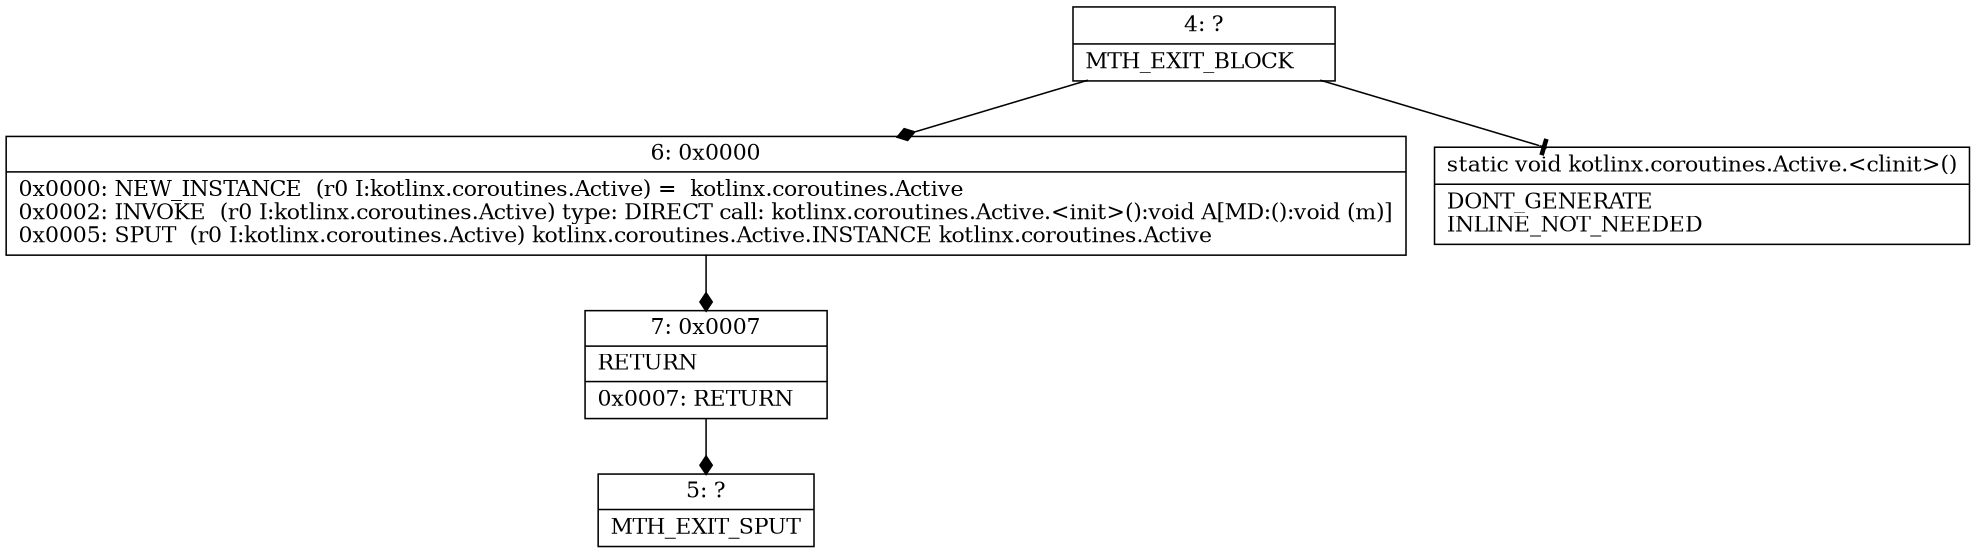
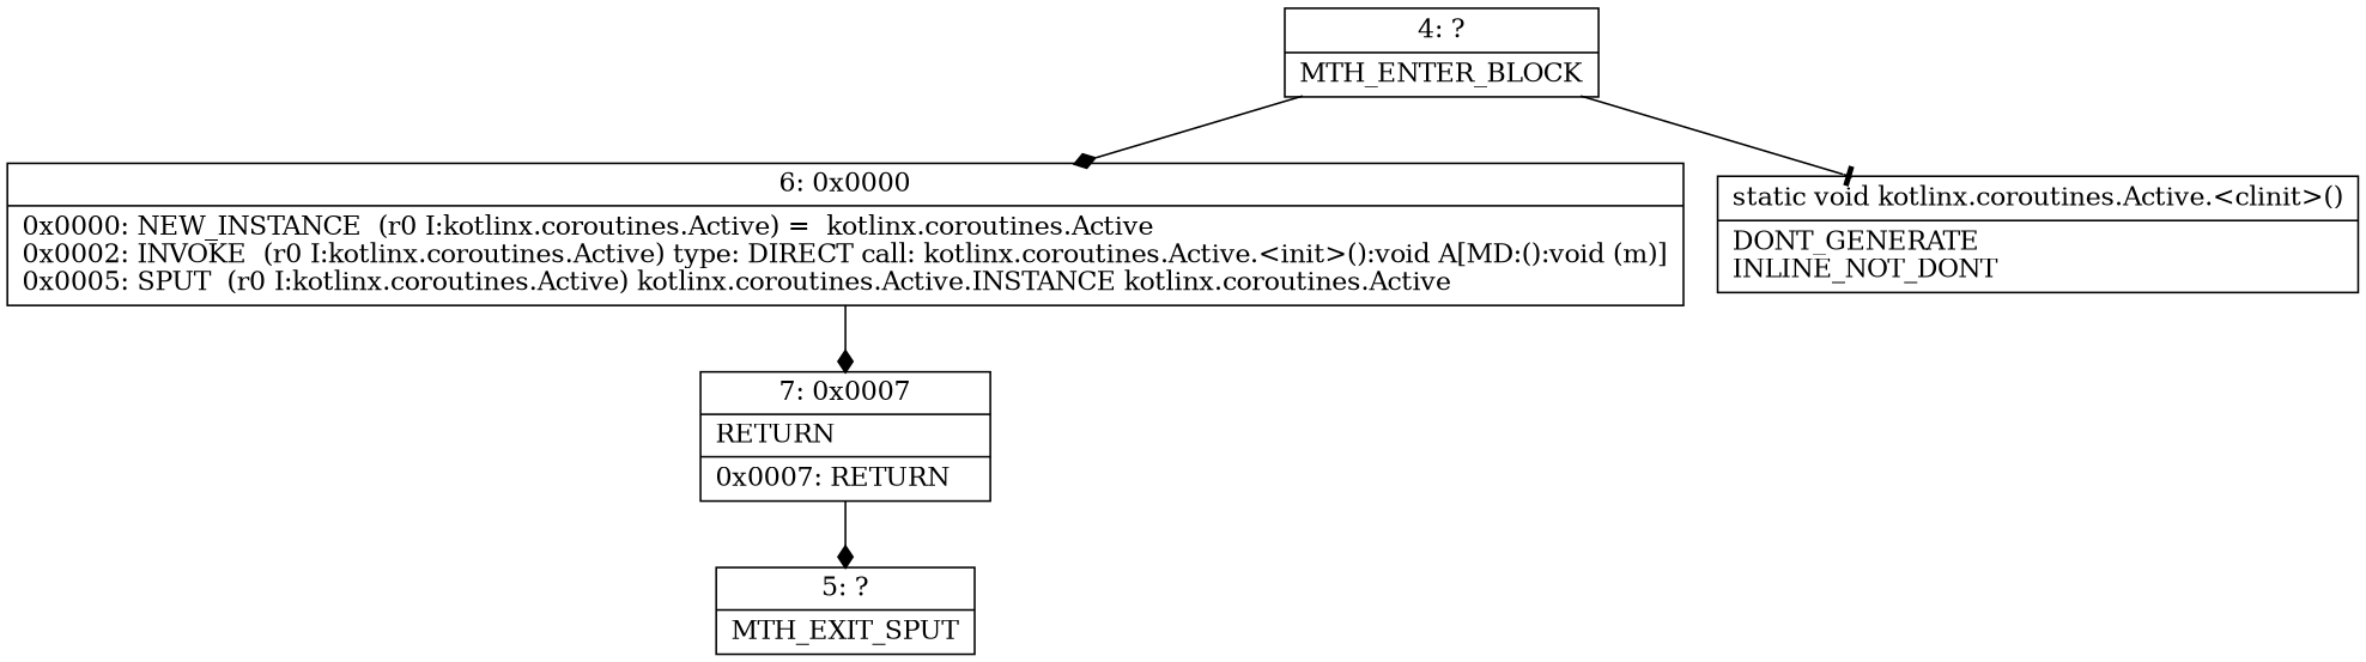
  digraph {
    node [shape=record]
    edge [arrowhead=diamond]
-   n1 [label="{4\:\ ?|MTH_EXIT_BLOCK\l}"]
+   n1 [label="{4\:\ ?|MTH_ENTER_BLOCK\l}"]
    n2 [label="{6\:\ 0x0000|0x0000: NEW_INSTANCE  (r0 I:kotlinx.coroutines.Active) =  kotlinx.coroutines.Active \l0x0002: INVOKE  (r0 I:kotlinx.coroutines.Active) type: DIRECT call: kotlinx.coroutines.Active.\<init\>():void A[MD:():void (m)]\l0x0005: SPUT  (r0 I:kotlinx.coroutines.Active) kotlinx.coroutines.Active.INSTANCE kotlinx.coroutines.Active \l}"]
-   n3 [label="{static void kotlinx.coroutines.Active.\<clinit\>()  | DONT_GENERATE\lINLINE_NOT_NEEDED\l}"]
+   n3 [label="{static void kotlinx.coroutines.Active.\<clinit\>()  | DONT_GENERATE\lINLINE_NOT_DONT\l}"]
    n4 [label="{7\:\ 0x0007|RETURN\l|0x0007: RETURN   \l}"]
    n5 [label="{5\:\ ?|MTH_EXIT_SPUT\l}"]
    n1 -> n2
    n1 -> n3 [arrowhead=tee]
    n2 -> n4
    n4 -> n5
  }
